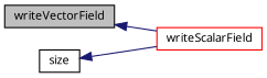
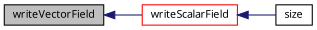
  digraph {
    fontname="Noto Sans"
    rankdir=LR
    node [color=black fontname="Noto Sans" fontsize=10 shape=record]
    edge [color=midnightblue dir=back fontname="Noto Sans" fontsize=10 labelfontname=FreeSans labelfontsize=10 style=solid]
    n1 [fillcolor=grey75 fontcolor=black height=0.2 label=writeVectorField style=filled width=0.4]
    n2 [color=red height=0.2 label=writeScalarField width=0.4]
    n3 [height=0.2 label=size width=0.4]
    n1 -> n2
-   n3 -> n2
+   n2 -> n3
  }
